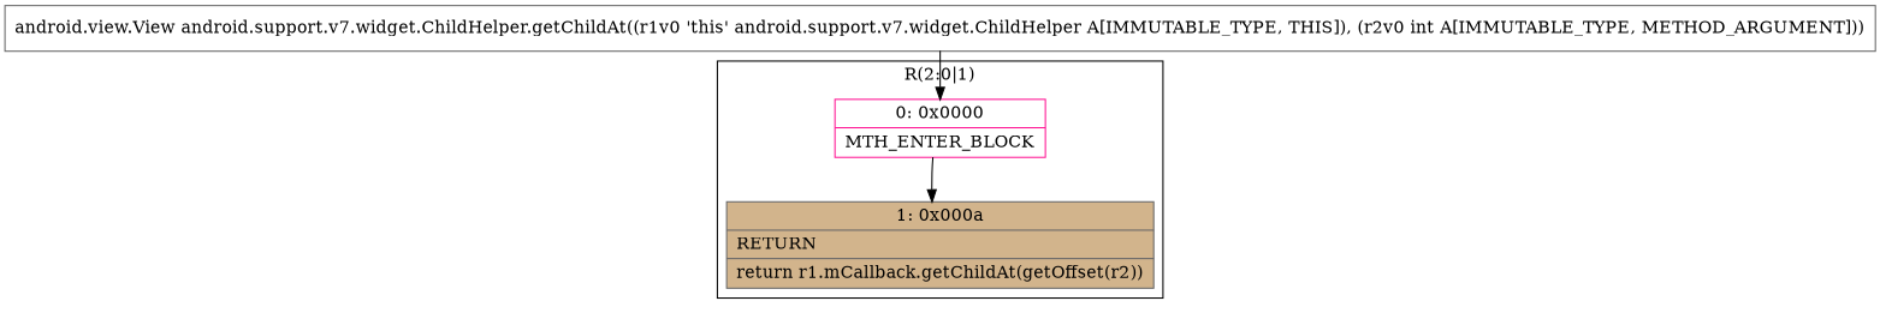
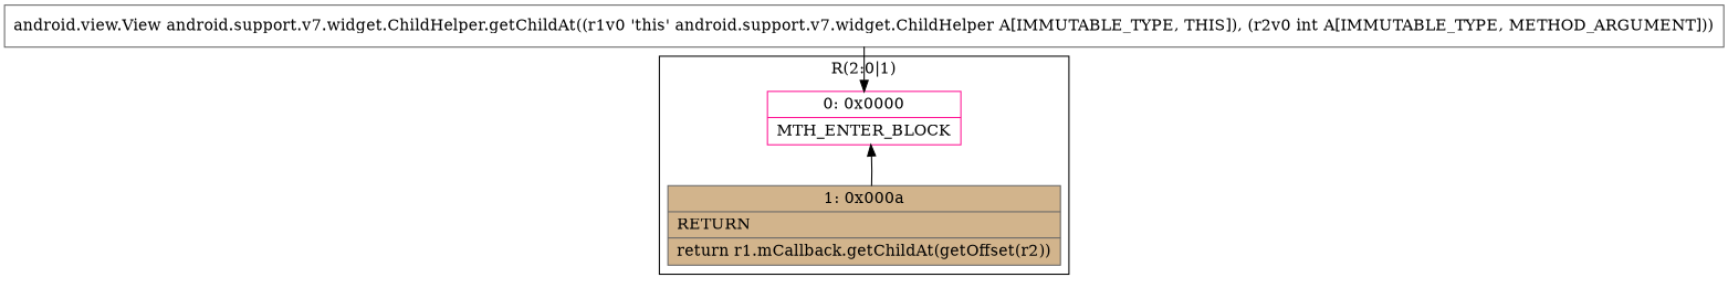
  digraph {
    node [color=gray40 shape=record style=filled fillcolor=white]
    n1 [color=deeppink label="{0\:\ 0x0000|MTH_ENTER_BLOCK\l}"]
    n2 [label="{1\:\ 0x000a|RETURN\l|return r1.mCallback.getChildAt(getOffset(r2))\l}" fillcolor=tan]
    n3 [label="{android.view.View android.support.v7.widget.ChildHelper.getChildAt((r1v0 'this' android.support.v7.widget.ChildHelper A[IMMUTABLE_TYPE, THIS]), (r2v0 int A[IMMUTABLE_TYPE, METHOD_ARGUMENT])) }"]
    subgraph cluster_1 {
      label="R(2:0|1)"
      n1
      n2
    }
-   n1 -> n2
+   n2 -> n1
    n3 -> n1
  }
